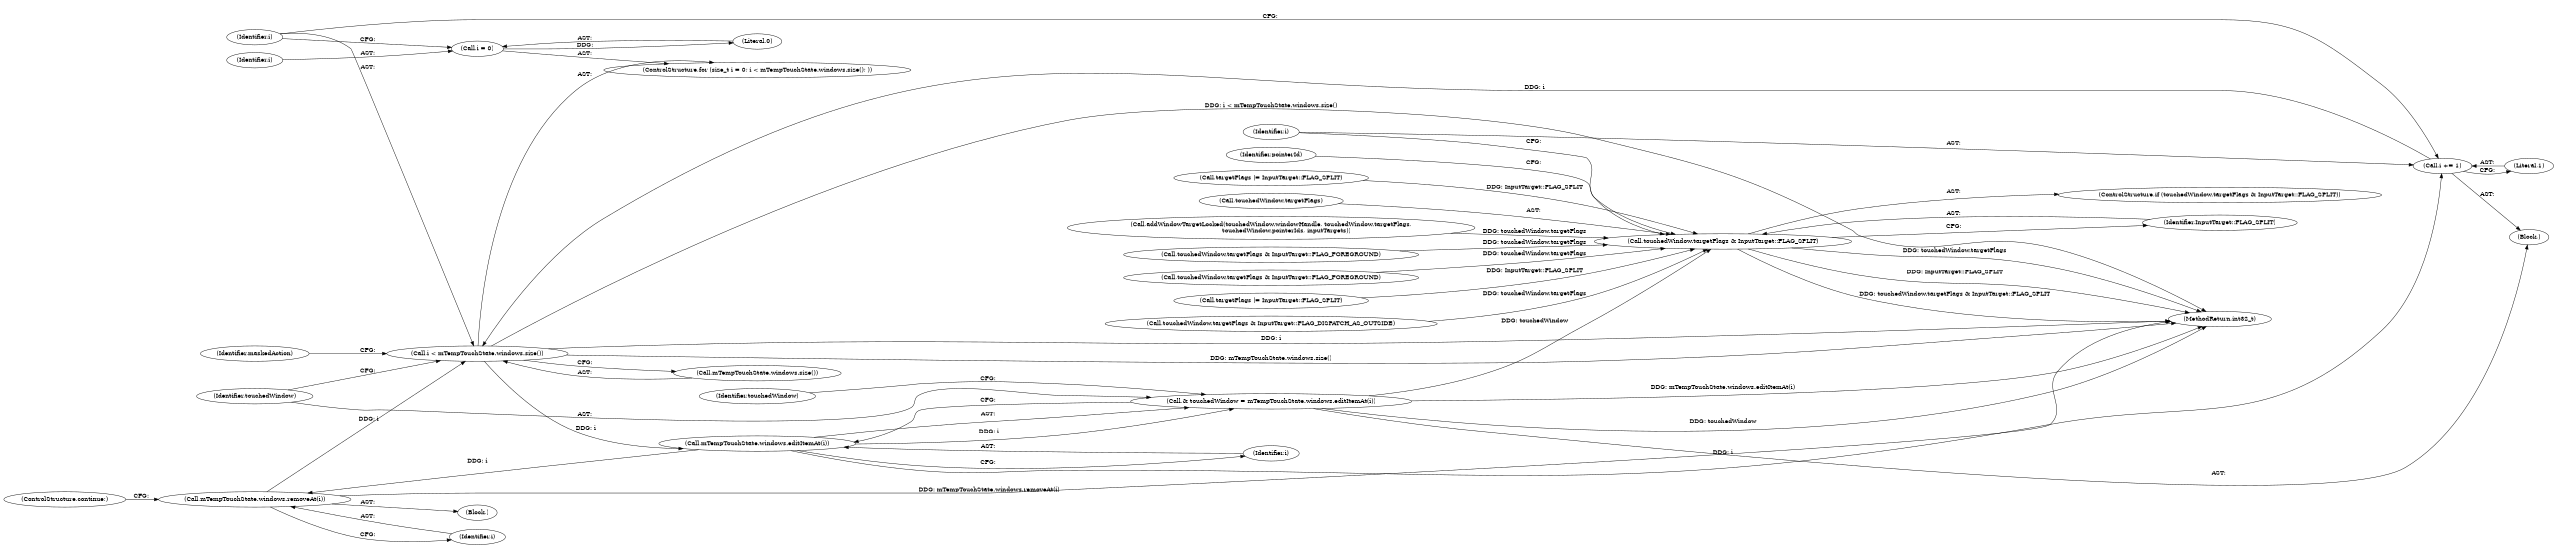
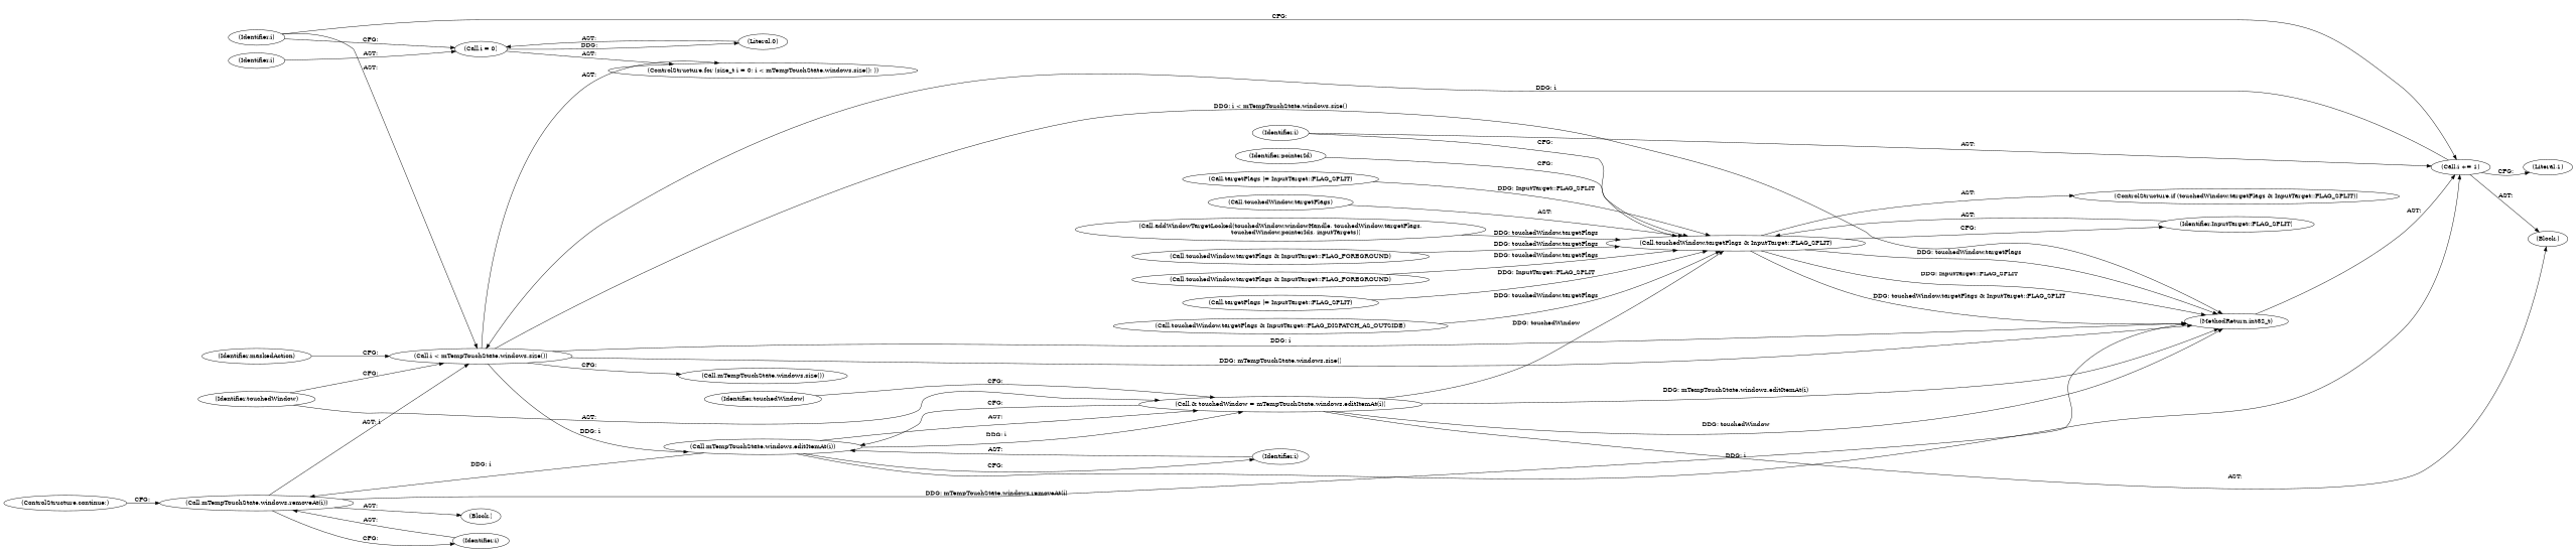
  digraph {
    rankdir=LR
    n1 [label="(Call,mTempTouchState.windows.removeAt(i))"]
    n2 [label="(Call,i < mTempTouchState.windows.size())"]
    n3 [label="(MethodReturn,int32_t)"]
    n4 [label="(Block,)"]
    n5 [label="(Identifier,i)"]
    n6 [label="(Call,mTempTouchState.windows.editItemAt(i))"]
    n7 [label="(Call,mTempTouchState.windows.size())"]
    n8 [label="(ControlStructure,for (size_t i = 0; i < mTempTouchState.windows.size(); ))"]
    n9 [label="(Call,i += 1)"]
    n10 [label="(Call,& touchedWindow = mTempTouchState.windows.editItemAt(i))"]
    n11 [label="(Identifier,i)"]
    n12 [label="(Block,)"]
    n13 [label="(Literal,1)"]
    n14 [label="(Call,touchedWindow.targetFlags & InputTarget::FLAG_SPLIT)"]
    n15 [label="(Call,i = 0)"]
    n16 [label="(Literal,0)"]
    n17 [label="(Identifier,InputTarget::FLAG_SPLIT)"]
    n18 [label="(ControlStructure,if (touchedWindow.targetFlags & InputTarget::FLAG_SPLIT))"]
    n19 [label="(Identifier,i)"]
    n20 [label="(Identifier,i)"]
    n21 [label="(Call,targetFlags |= InputTarget::FLAG_SPLIT)"]
    n22 [label="(Identifier,touchedWindow)"]
    n23 [label="(Call,touchedWindow.targetFlags & InputTarget::FLAG_DISPATCH_AS_OUTSIDE)"]
    n24 [label="(ControlStructure,continue;)"]
    n25 [label="(Identifier,maskedAction)"]
    n26 [label="(Identifier,pointerId)"]
    n27 [label="(Identifier,i)"]
    n28 [label="(Call,targetFlags |= InputTarget::FLAG_SPLIT)"]
    n29 [label="(Call,touchedWindow.targetFlags)"]
    n30 [label="(Call,addWindowTargetLocked(touchedWindow.windowHandle, touchedWindow.targetFlags,\n                touchedWindow.pointerIds, inputTargets))"]
    n31 [label="(Call,touchedWindow.targetFlags & InputTarget::FLAG_FOREGROUND)"]
    n32 [label="(Identifier,touchedWindow)"]
    n33 [label="(Call,touchedWindow.targetFlags & InputTarget::FLAG_FOREGROUND)"]
-   n1 -> n2 [label="DDG: i"]
+   n1 -> n2 [label="AST: i"]
    n1 -> n3 [label="DDG: mTempTouchState.windows.removeAt(i)"]
    n1 -> n4 [label="AST: "]
    n1 -> n5 [label="CFG: "]
    n2 -> n3 [label="DDG: i < mTempTouchState.windows.size()"]
    n2 -> n3 [label="DDG: i"]
    n2 -> n3 [label="DDG: mTempTouchState.windows.size()"]
    n2 -> n6 [label="DDG: i"]
    n2 -> n7 [label="CFG: "]
    n2 -> n8 [label="AST: "]
    n5 -> n1 [label="AST: "]
    n6 -> n1 [label="DDG: i"]
    n6 -> n9 [label="DDG: i"]
    n6 -> n10 [label="AST: "]
    n6 -> n10 [label="DDG: i"]
    n6 -> n11 [label="CFG: "]
-   n7 -> n2 [label="AST: "]
    n9 -> n2 [label="DDG: i"]
    n9 -> n12 [label="AST: "]
    n9 -> n13 [label="CFG: "]
    n10 -> n3 [label="DDG: mTempTouchState.windows.editItemAt(i)"]
    n10 -> n3 [label="DDG: touchedWindow"]
    n10 -> n6 [label="CFG: "]
    n10 -> n12 [label="AST: "]
    n10 -> n14 [label="DDG: touchedWindow"]
    n11 -> n6 [label="AST: "]
-   n13 -> n9 [label="AST: "]
+   n3 -> n9 [label="AST: "]
    n14 -> n3 [label="DDG: touchedWindow.targetFlags"]
    n14 -> n3 [label="DDG: InputTarget::FLAG_SPLIT"]
    n14 -> n3 [label="DDG: touchedWindow.targetFlags & InputTarget::FLAG_SPLIT"]
    n14 -> n17 [label="CFG: "]
    n14 -> n18 [label="AST: "]
    n15 -> n8 [label="AST: "]
    n15 -> n16 [label="DDG: "]
    n16 -> n15 [label="AST: "]
    n17 -> n14 [label="AST: "]
    n19 -> n15 [label="AST: "]
    n20 -> n9 [label="AST: "]
    n20 -> n14 [label="CFG: "]
    n21 -> n14 [label="DDG: InputTarget::FLAG_SPLIT"]
    n22 -> n10 [label="CFG: "]
    n23 -> n14 [label="DDG: touchedWindow.targetFlags"]
    n24 -> n1 [label="CFG: "]
    n25 -> n2 [label="CFG: "]
    n26 -> n14 [label="CFG: "]
    n27 -> n2 [label="AST: "]
    n27 -> n9 [label="CFG: "]
    n27 -> n15 [label="CFG: "]
    n28 -> n14 [label="DDG: InputTarget::FLAG_SPLIT"]
    n29 -> n14 [label="AST: "]
    n30 -> n14 [label="DDG: touchedWindow.targetFlags"]
    n31 -> n14 [label="DDG: touchedWindow.targetFlags"]
    n32 -> n2 [label="CFG: "]
    n32 -> n10 [label="AST: "]
    n33 -> n14 [label="DDG: touchedWindow.targetFlags"]
  }
